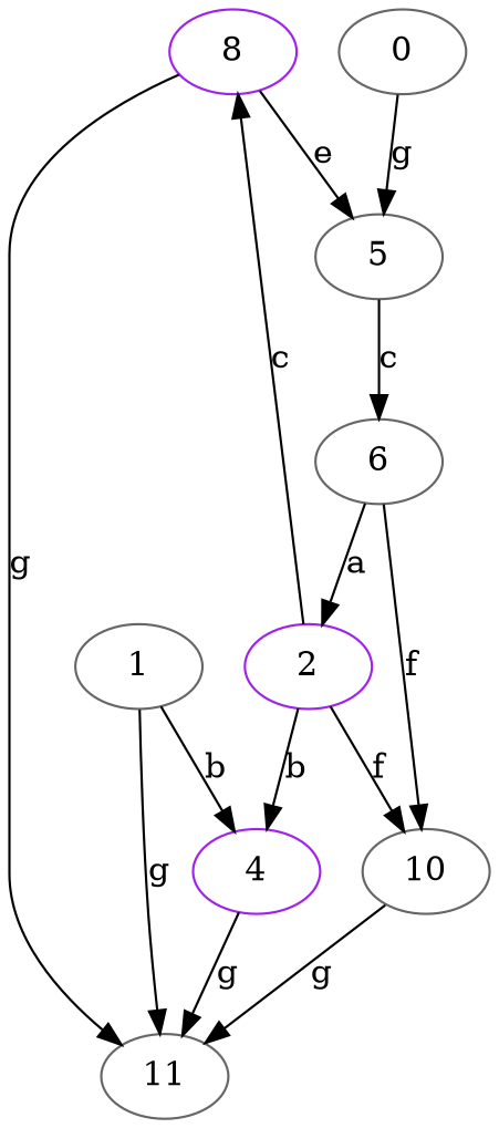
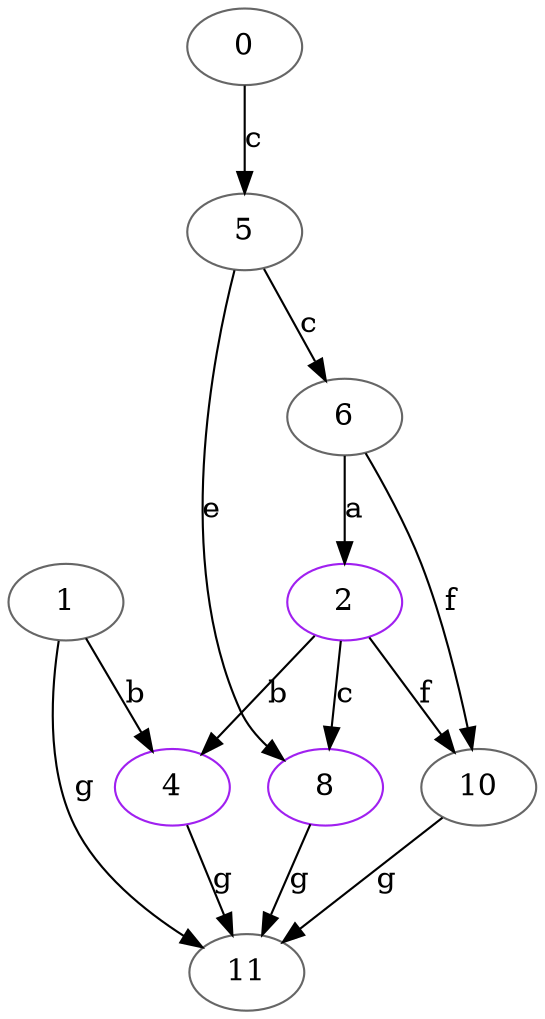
  strict digraph {
    node [color=gray40]
    4 [color=purple]
    1
    11
    2 [color=purple]
    8 [color=purple]
    10
    5
    6
    0
    4 -> 11 [label=g]
    1 -> 4 [label=b]
    1 -> 11 [label=g]
    2 -> 4 [label=b]
    2 -> 8 [label=c]
    2 -> 10 [label=f]
    8 -> 11 [label=g]
    10 -> 11 [label=g]
-   8 -> 5 [label=e]
+   5 -> 8 [label=e]
    5 -> 6 [label=c]
    6 -> 2 [label=a]
    6 -> 10 [label=f]
-   0 -> 5 [label=g]
+   0 -> 5 [label=c]
  }
